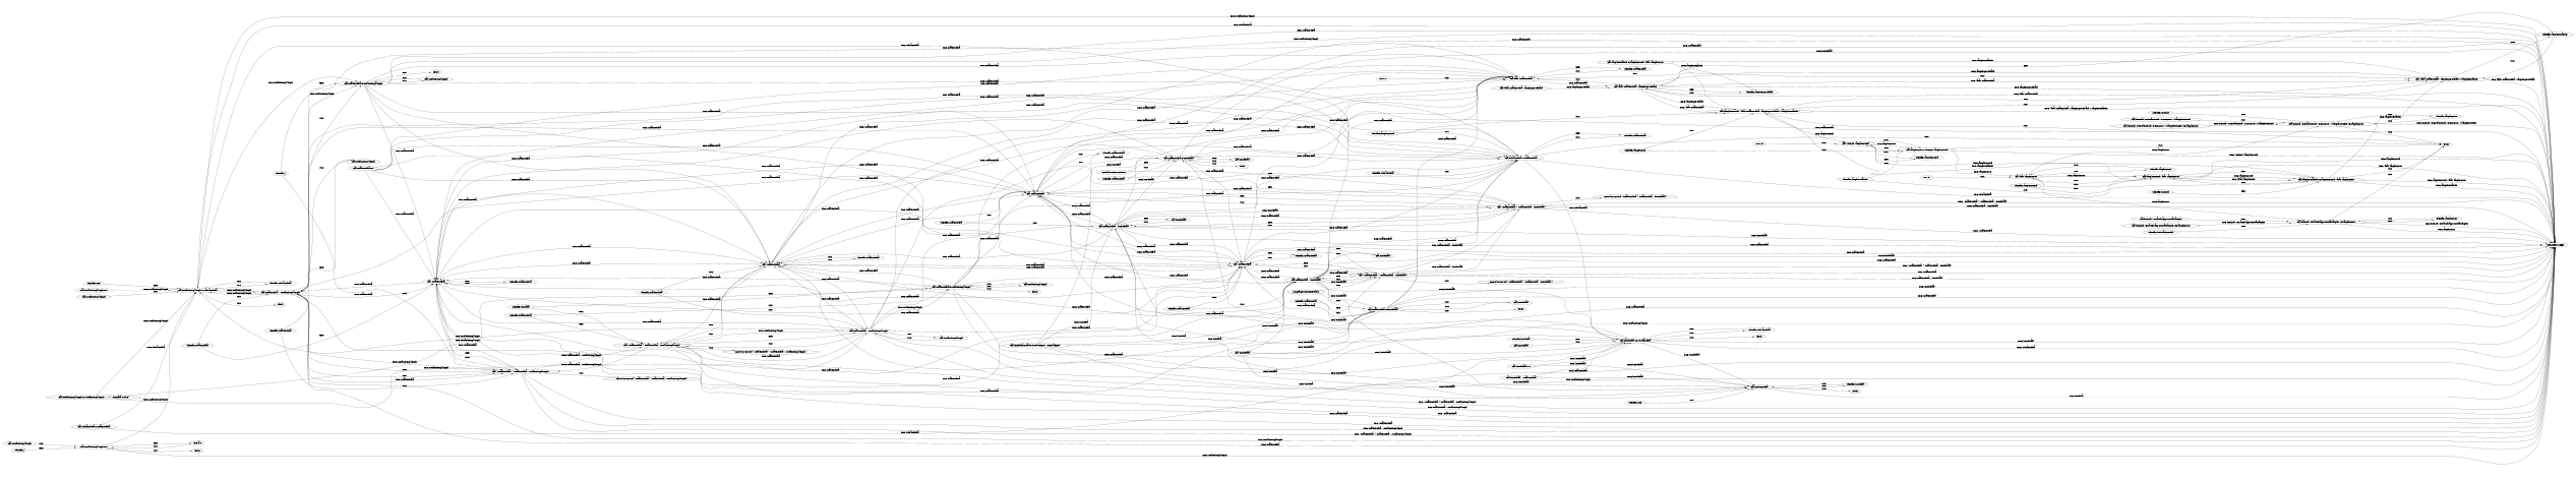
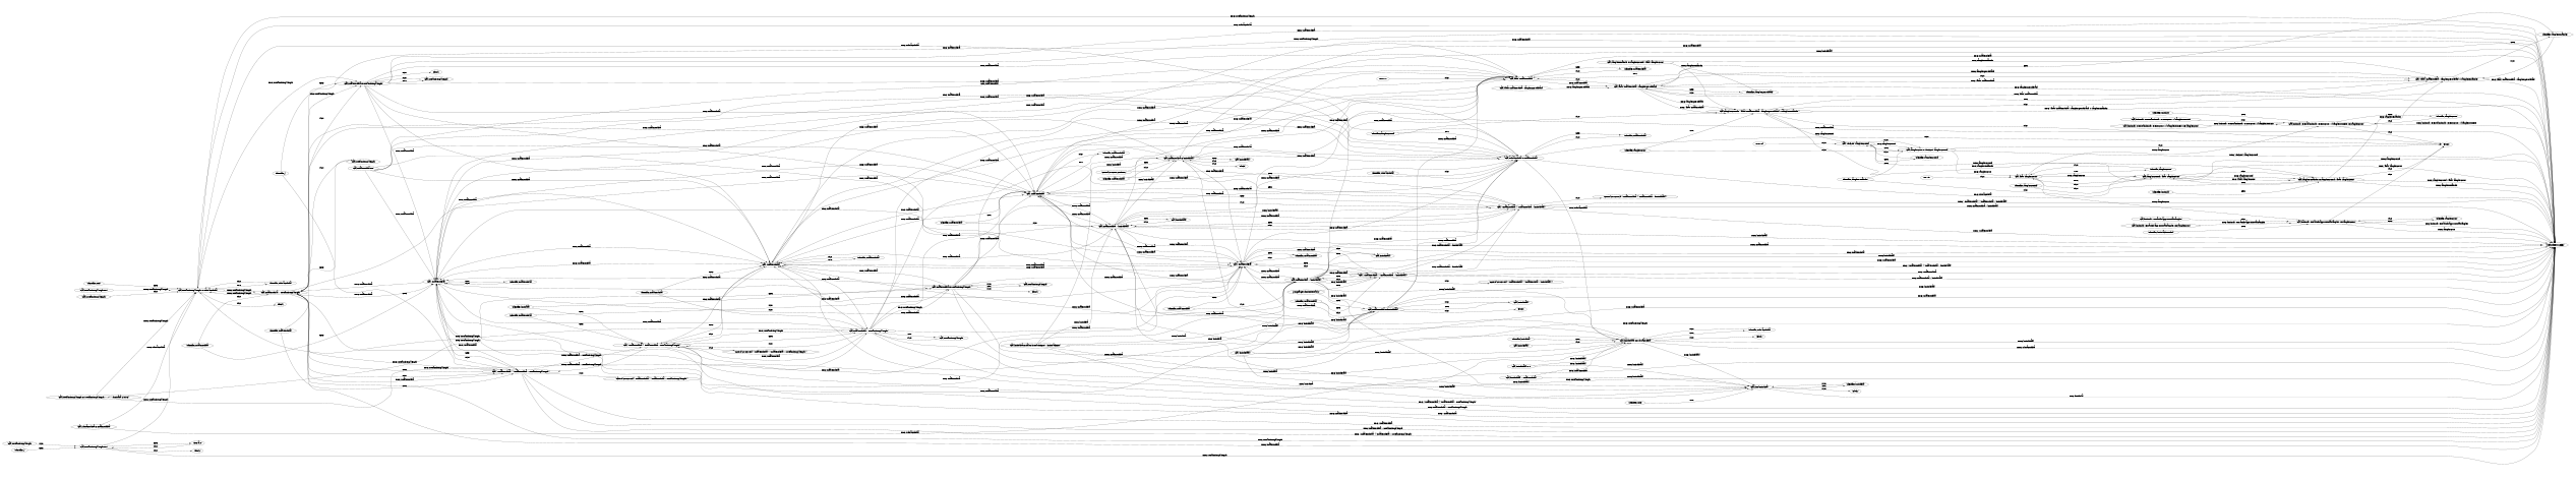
  digraph {
    rankdir=LR
    n1 [label="(Call,note[hmi_tmp].length = 0)"]
    n2 [label="(Call,note[hmi_tmp].length -= subtract_delta)"]
    n3 [label="(MethodReturn,RET)"]
    n4 [label="(Block,)"]
    n5 [label="(Literal,0)"]
    n6 [label="(Call,smallest_delta > note[hmi_tmp].length)"]
    n7 [label="(Call,smallest_delta = note[hmi_tmp].length)"]
    n8 [label="(Block,)"]
    n9 [label="(Identifier,subtract_delta)"]
    n10 [label="(Call,!smallest_delta)"]
    n11 [label="(Call,(!smallest_delta) || (smallest_delta > note[hmi_tmp].length))"]
    n12 [label="(Call,!smallest_delta)"]
    n13 [label="(Call,!smallest_delta)"]
    n14 [label="(Call,!smallest_delta)"]
    n15 [label="(Call,subtract_delta = smallest_delta)"]
    n16 [label="(Call,(float) smallest_delta)"]
    n17 [label="(Call,note[hmi_tmp].length)"]
    n18 [label="(Block,)"]
    n19 [label="(Call,note[hmi_tmp].length)"]
    n20 [label="(Identifier,smallest_delta)"]
    n21 [label="(Call,(!smallest_delta) || (smallest_delta > note[hmi_tmp].length))"]
    n22 [label="(ControlStructure,if ((!smallest_delta) || (smallest_delta > note[hmi_tmp].length)))"]
    n23 [label="(Call,(!smallest_delta) || (smallest_delta > hmi_delta[i]))"]
    n24 [label="(Call,smallest_delta > hmi_delta[i])"]
    n25 [label="(Identifier,smallest_delta)"]
    n26 [label="(Call,smallest_delta > note[hmi_tmp].length)"]
    n27 [label="(Identifier,smallest_delta)"]
    n28 [label="(Call,(!smallest_delta) || (smallest_delta > hmi_delta[i]))"]
    n29 [label="(Call,smallest_delta > hmi_delta[i])"]
    n30 [label="(Identifier,smallest_delta)"]
    n31 [label="(Call,hmi_delta[i] -= subtract_delta)"]
    n32 [label="(Block,)"]
    n33 [label="(Identifier,smallest_delta)"]
    n34 [label="(Call,(float) smallest_delta * samples_per_delta_f)"]
    n35 [label="(Identifier,smallest_delta)"]
    n36 [label="(ControlStructure,if ((!smallest_delta) || (smallest_delta > note[hmi_tmp].length)))"]
    n37 [label="(Call,smallest_delta = note[hmi_tmp].length)"]
    n38 [label="(Call,note[hmi_tmp].length)"]
    n39 [label="(ControlStructure,if ((!smallest_delta) || (smallest_delta > hmi_delta[i])))"]
    n40 [label="(Call,smallest_delta = hmi_delta[i])"]
    n41 [label="(Call,free(hmi_delta))"]
    n42 [label="(Call,hmi_delta[i])"]
    n43 [label="(ControlStructure,if ((!smallest_delta) || (smallest_delta > hmi_delta[i])))"]
    n44 [label="(Call,smallest_delta = hmi_delta[i])"]
    n45 [label="(Call,hmi_delta[i])"]
    n46 [label="(Identifier,subtract_delta)"]
    n47 [label="(Block,)"]
    n48 [label="(Call,hmi_delta[i])"]
    n49 [label="(Block,)"]
    n50 [label="(Block,)"]
    n51 [label="(Identifier,hmi_delta)"]
    n52 [label="(Call,note[hmi_tmp].length)"]
    n53 [label="(Block,)"]
    n54 [label="(Call,hmi_delta[i])"]
    n55 [label="(Block,)"]
    n56 [label="(Call,sample_count_f= (((float) smallest_delta * samples_per_delta_f) + sample_remainder))"]
    n57 [label="(Call,((float) smallest_delta * samples_per_delta_f) + sample_remainder)"]
    n58 [label="(Identifier,samples_per_delta_f)"]
    n59 [label="(Call,(uint32_t) sample_count_f)"]
    n60 [label="(Identifier,sample_remainder)"]
    n61 [label="(Call,sample_count = (uint32_t) sample_count_f)"]
    n62 [label="(Call,sample_count_f - (float) sample_count)"]
    n63 [label="(Identifier,sample_count_f)"]
    n64 [label="(Call,(float) sample_count)"]
    n65 [label="(Call,sample_remainder = sample_count_f - (float) sample_count)"]
    n66 [label="(Call,hmi_mdi->events[hmi_mdi->event_count - 1].samples_to_next += sample_count)"]
    n67 [label="(Call,hmi_mdi->extra_info.approx_total_samples += sample_count)"]
    n68 [label="(Identifier,sample_count)"]
    n69 [label="(Identifier,sample_count)"]
    n70 [label="(Identifier,sample_count)"]
    n71 [label="(Identifier,smallest_delta)"]
    n72 [label="(Call,!hmi_delta[i])"]
    n73 [label="(Identifier,smallest_delta)"]
    n74 [label="(Call,hmi_mdi->extra_info.approx_total_samples += sample_count)"]
    n75 [label="(Identifier,smallest_delta)"]
    n76 [label="(Identifier,hmi_tracks_ended)"]
    n77 [label="(Identifier,note)"]
    n78 [label="(ControlStructure,continue;)"]
    n79 [label="(Identifier,note)"]
    n80 [label="(Call,hmi_delta[i] < smallest_delta)"]
    n81 [label="(Call,note[hmi_tmp].length = 0)"]
    n82 [label="(Call,note[hmi_tmp].length = (note[hmi_tmp].length << 7) | (*hmi_data & 0x7F))"]
    n83 [label="(Identifier,hmi_mdi)"]
    n84 [label="(Call,sample_remainder = sample_count_f - (float) sample_count)"]
    n85 [label="(Identifier,smallest_delta)"]
    n86 [label="(Identifier,smallest_delta)"]
    n87 [label="(Call,note[hmi_tmp].length)"]
    n88 [label="(Identifier,subtract_delta)"]
    n89 [label="(Identifier,sample_count_f)"]
    n90 [label="(Call,hmi_delta = malloc(sizeof(uint32_t) * hmi_track_cnt))"]
    n91 [label="(Call,hmi_mdi->events[hmi_mdi->event_count - 1].samples_to_next)"]
    n92 [label="(Call,hmi_delta[i])"]
    n93 [label="(Call,smallest_delta = 0)"]
    n94 [label="(Identifier,j)"]
    n95 [label="(Identifier,hmi_mdi)"]
    n96 [label="(JumpTarget,_hmi_next_track:)"]
    n97 [label="(Identifier,hmi_delta)"]
    n98 [label="(Call,hmi_mdi->events[hmi_mdi->event_count - 1].samples_to_next += sample_count)"]
    n99 [label="(Call,hmi_delta[i] = 0)"]
    n100 [label="(Identifier,j)"]
    n101 [label="(Identifier,smallest_delta)"]
    n102 [label="(Identifier,sample_remainder)"]
    n103 [label="(Call,note[hmi_tmp].length)"]
    n104 [label="(Call,(float) smallest_delta * samples_per_delta_f)"]
    n105 [label="(Call,subtract_delta = smallest_delta)"]
    n106 [label="(Call,hmi_mdi->extra_info.approx_total_samples)"]
    n107 [label="(Identifier,smallest_delta)"]
    n108 [label="(Identifier,sample_count_f)"]
    n109 [label="(Identifier,hmi_data)"]
    n110 [label="(Identifier,sample_count)"]
    n111 [label="(Identifier,smallest_delta)"]
    1001177
    1001184
    1001191
    n1 -> n2 [label="DDG: note[hmi_tmp].length"]
    n1 -> n3 [label="DDG: note[hmi_tmp].length"]
    n1 -> n4 [label="AST: "]
    n1 -> n5 [label="CFG: "]
    n2 -> n3 [label="DDG: subtract_delta"]
    n2 -> n3 [label="DDG: note[hmi_tmp].length"]
    n2 -> n6 [label="DDG: note[hmi_tmp].length"]
    n2 -> n7 [label="DDG: note[hmi_tmp].length"]
    n2 -> n8 [label="AST: "]
    n2 -> n9 [label="CFG: "]
    n5 -> n1 [label="AST: "]
    n6 -> n2 [label="DDG: note[hmi_tmp].length"]
    n6 -> n3 [label="DDG: note[hmi_tmp].length"]
    n6 -> n3 [label="DDG: smallest_delta"]
    n6 -> n7 [label="DDG: note[hmi_tmp].length"]
    n6 -> n10 [label="DDG: smallest_delta"]
    n6 -> n11 [label="AST: "]
    n6 -> n11 [label="DDG: smallest_delta"]
    n6 -> n11 [label="DDG: note[hmi_tmp].length"]
    n6 -> n12 [label="DDG: smallest_delta"]
    n6 -> n13 [label="DDG: smallest_delta"]
    n6 -> n14 [label="DDG: smallest_delta"]
    n6 -> n15 [label="DDG: smallest_delta"]
    n6 -> n16 [label="DDG: smallest_delta"]
    n6 -> n17 [label="CFG: "]
    n7 -> n3 [label="DDG: smallest_delta"]
    n7 -> n3 [label="DDG: note[hmi_tmp].length"]
    n7 -> n10 [label="DDG: smallest_delta"]
    n7 -> n12 [label="DDG: smallest_delta"]
    n7 -> n13 [label="DDG: smallest_delta"]
    n7 -> n14 [label="DDG: smallest_delta"]
    n7 -> n15 [label="DDG: smallest_delta"]
    n7 -> n16 [label="DDG: smallest_delta"]
    n7 -> n18 [label="AST: "]
    n7 -> n19 [label="CFG: "]
    n9 -> n2 [label="AST: "]
    n10 -> n3 [label="DDG: smallest_delta"]
    n10 -> n6 [label="DDG: smallest_delta"]
    n10 -> n11 [label="AST: "]
    n10 -> n11 [label="DDG: smallest_delta"]
    n10 -> n12 [label="DDG: smallest_delta"]
    n10 -> n13 [label="DDG: smallest_delta"]
    n10 -> n14 [label="DDG: smallest_delta"]
    n10 -> n15 [label="DDG: smallest_delta"]
    n10 -> n16 [label="DDG: smallest_delta"]
    n10 -> n20 [label="CFG: "]
    n11 -> n3 [label="DDG: (!smallest_delta) || (smallest_delta > note[hmi_tmp].length)"]
    n11 -> n3 [label="DDG: !smallest_delta"]
    n11 -> n3 [label="DDG: smallest_delta > note[hmi_tmp].length"]
    n11 -> n6 [label="CFG: "]
    n11 -> n10 [label="CFG: "]
    n11 -> n21 [label="DDG: smallest_delta > note[hmi_tmp].length"]
    n11 -> n22 [label="AST: "]
    n12 -> n3 [label="DDG: smallest_delta"]
    n12 -> n10 [label="DDG: smallest_delta"]
    n12 -> n13 [label="DDG: smallest_delta"]
    n12 -> n14 [label="DDG: smallest_delta"]
    n12 -> n15 [label="DDG: smallest_delta"]
    n12 -> n16 [label="DDG: smallest_delta"]
    n12 -> n23 [label="AST: "]
    n12 -> n23 [label="DDG: smallest_delta"]
    n12 -> n24 [label="DDG: smallest_delta"]
    n12 -> n25 [label="CFG: "]
    n13 -> n3 [label="DDG: smallest_delta"]
    n13 -> n10 [label="DDG: smallest_delta"]
    n13 -> n12 [label="DDG: smallest_delta"]
    n13 -> n14 [label="DDG: smallest_delta"]
    n13 -> n15 [label="DDG: smallest_delta"]
    n13 -> n16 [label="DDG: smallest_delta"]
    n13 -> n21 [label="AST: "]
    n13 -> n21 [label="DDG: smallest_delta"]
    n13 -> n26 [label="DDG: smallest_delta"]
    n13 -> n27 [label="CFG: "]
    n14 -> n3 [label="DDG: smallest_delta"]
    n14 -> n10 [label="DDG: smallest_delta"]
    n14 -> n12 [label="DDG: smallest_delta"]
    n14 -> n13 [label="DDG: smallest_delta"]
    n14 -> n15 [label="DDG: smallest_delta"]
    n14 -> n16 [label="DDG: smallest_delta"]
    n14 -> n28 [label="AST: "]
    n14 -> n28 [label="DDG: smallest_delta"]
    n14 -> n29 [label="DDG: smallest_delta"]
    n14 -> n30 [label="CFG: "]
    n15 -> n2 [label="DDG: subtract_delta"]
    n15 -> n3 [label="DDG: subtract_delta"]
    n15 -> n31 [label="DDG: subtract_delta"]
    n15 -> n32 [label="AST: "]
    n15 -> n33 [label="CFG: "]
+   n16 -> n3 [label="DDG: smallest_delta"]
    n16 -> n34 [label="AST: "]
    n16 -> n34 [label="DDG: smallest_delta"]
    n16 -> n35 [label="CFG: "]
    n17 -> n6 [label="AST: "]
    n19 -> n7 [label="AST: "]
    n20 -> n10 [label="AST: "]
    n21 -> n3 [label="DDG: smallest_delta > note[hmi_tmp].length"]
    n21 -> n3 [label="DDG: !smallest_delta"]
    n21 -> n3 [label="DDG: (!smallest_delta) || (smallest_delta > note[hmi_tmp].length)"]
    n21 -> n11 [label="DDG: smallest_delta > note[hmi_tmp].length"]
    n21 -> n13 [label="CFG: "]
    n21 -> n26 [label="CFG: "]
    n21 -> n36 [label="AST: "]
    n23 -> n3 [label="DDG: !smallest_delta"]
    n23 -> n3 [label="DDG: (!smallest_delta) || (smallest_delta > hmi_delta[i])"]
    n23 -> n3 [label="DDG: smallest_delta > hmi_delta[i]"]
    n23 -> n12 [label="CFG: "]
    n23 -> n24 [label="CFG: "]
    n23 -> n28 [label="DDG: smallest_delta > hmi_delta[i]"]
    n23 -> n39 [label="AST: "]
    n24 -> n3 [label="DDG: hmi_delta[i]"]
    n24 -> n3 [label="DDG: smallest_delta"]
    n24 -> n10 [label="DDG: smallest_delta"]
    n24 -> n12 [label="DDG: smallest_delta"]
    n24 -> n13 [label="DDG: smallest_delta"]
    n24 -> n14 [label="DDG: smallest_delta"]
    n24 -> n15 [label="DDG: smallest_delta"]
    n24 -> n16 [label="DDG: smallest_delta"]
    n24 -> n23 [label="AST: "]
    n24 -> n23 [label="DDG: smallest_delta"]
    n24 -> n23 [label="DDG: hmi_delta[i]"]
    n24 -> n31 [label="DDG: hmi_delta[i]"]
    n24 -> n40 [label="DDG: hmi_delta[i]"]
    n24 -> n41 [label="DDG: hmi_delta[i]"]
    n24 -> n42 [label="CFG: "]
    n25 -> n12 [label="AST: "]
    n26 -> n2 [label="DDG: note[hmi_tmp].length"]
    n26 -> n3 [label="DDG: smallest_delta"]
    n26 -> n3 [label="DDG: note[hmi_tmp].length"]
    n26 -> n10 [label="DDG: smallest_delta"]
    n26 -> n12 [label="DDG: smallest_delta"]
    n26 -> n13 [label="DDG: smallest_delta"]
    n26 -> n14 [label="DDG: smallest_delta"]
    n26 -> n15 [label="DDG: smallest_delta"]
    n26 -> n16 [label="DDG: smallest_delta"]
    n26 -> n21 [label="AST: "]
    n26 -> n21 [label="DDG: smallest_delta"]
    n26 -> n21 [label="DDG: note[hmi_tmp].length"]
    n26 -> n37 [label="DDG: note[hmi_tmp].length"]
    n26 -> n38 [label="CFG: "]
    n27 -> n13 [label="AST: "]
    n28 -> n3 [label="DDG: !smallest_delta"]
    n28 -> n3 [label="DDG: smallest_delta > hmi_delta[i]"]
    n28 -> n3 [label="DDG: (!smallest_delta) || (smallest_delta > hmi_delta[i])"]
    n28 -> n14 [label="CFG: "]
    n28 -> n23 [label="DDG: smallest_delta > hmi_delta[i]"]
    n28 -> n29 [label="CFG: "]
    n28 -> n43 [label="AST: "]
    n29 -> n3 [label="DDG: hmi_delta[i]"]
    n29 -> n3 [label="DDG: smallest_delta"]
    n29 -> n10 [label="DDG: smallest_delta"]
    n29 -> n12 [label="DDG: smallest_delta"]
    n29 -> n13 [label="DDG: smallest_delta"]
    n29 -> n14 [label="DDG: smallest_delta"]
    n29 -> n15 [label="DDG: smallest_delta"]
    n29 -> n16 [label="DDG: smallest_delta"]
    n29 -> n28 [label="AST: "]
    n29 -> n28 [label="DDG: smallest_delta"]
    n29 -> n28 [label="DDG: hmi_delta[i]"]
    n29 -> n31 [label="DDG: hmi_delta[i]"]
    n29 -> n41 [label="DDG: hmi_delta[i]"]
    n29 -> n44 [label="DDG: hmi_delta[i]"]
    n29 -> n45 [label="CFG: "]
    n30 -> n14 [label="AST: "]
    n31 -> n3 [label="DDG: hmi_delta[i]"]
    n31 -> n3 [label="DDG: subtract_delta"]
    n31 -> n24 [label="DDG: hmi_delta[i]"]
    n31 -> n40 [label="DDG: hmi_delta[i]"]
    n31 -> n41 [label="DDG: hmi_delta[i]"]
    n31 -> n46 [label="CFG: "]
    n31 -> n47 [label="AST: "]
    n33 -> n15 [label="AST: "]
    n34 -> n3 [label="DDG: (float) smallest_delta"]
    n34 -> n3 [label="DDG: samples_per_delta_f"]
    n34 -> n56 [label="DDG: (float) smallest_delta"]
    n34 -> n56 [label="DDG: samples_per_delta_f"]
    n34 -> n57 [label="AST: "]
    n34 -> n57 [label="DDG: (float) smallest_delta"]
    n34 -> n57 [label="DDG: samples_per_delta_f"]
    n34 -> n58 [label="CFG: "]
    n35 -> n16 [label="AST: "]
    n37 -> n3 [label="DDG: note[hmi_tmp].length"]
    n37 -> n3 [label="DDG: smallest_delta"]
    n37 -> n10 [label="DDG: smallest_delta"]
    n37 -> n12 [label="DDG: smallest_delta"]
    n37 -> n13 [label="DDG: smallest_delta"]
    n37 -> n14 [label="DDG: smallest_delta"]
    n37 -> n15 [label="DDG: smallest_delta"]
    n37 -> n16 [label="DDG: smallest_delta"]
    n37 -> n52 [label="CFG: "]
    n37 -> n53 [label="AST: "]
    n38 -> n26 [label="AST: "]
    n40 -> n3 [label="DDG: smallest_delta"]
    n40 -> n3 [label="DDG: hmi_delta[i]"]
    n40 -> n10 [label="DDG: smallest_delta"]
    n40 -> n12 [label="DDG: smallest_delta"]
    n40 -> n13 [label="DDG: smallest_delta"]
    n40 -> n14 [label="DDG: smallest_delta"]
    n40 -> n15 [label="DDG: smallest_delta"]
    n40 -> n16 [label="DDG: smallest_delta"]
    n40 -> n48 [label="CFG: "]
    n40 -> n49 [label="AST: "]
    n41 -> n3 [label="DDG: hmi_delta"]
    n41 -> n50 [label="AST: "]
    n41 -> n51 [label="CFG: "]
    n42 -> n24 [label="AST: "]
    n44 -> n3 [label="DDG: hmi_delta[i]"]
    n44 -> n3 [label="DDG: smallest_delta"]
    n44 -> n10 [label="DDG: smallest_delta"]
    n44 -> n12 [label="DDG: smallest_delta"]
    n44 -> n13 [label="DDG: smallest_delta"]
    n44 -> n14 [label="DDG: smallest_delta"]
    n44 -> n15 [label="DDG: smallest_delta"]
    n44 -> n16 [label="DDG: smallest_delta"]
    n44 -> n54 [label="CFG: "]
    n44 -> n55 [label="AST: "]
    n45 -> n29 [label="AST: "]
    n46 -> n31 [label="AST: "]
    n48 -> n40 [label="AST: "]
    n51 -> n41 [label="AST: "]
    n52 -> n37 [label="AST: "]
    n54 -> n44 [label="AST: "]
    n56 -> n3 [label="DDG: ((float) smallest_delta * samples_per_delta_f) + sample_remainder"]
    n56 -> n32 [label="AST: "]
    n56 -> n57 [label="CFG: "]
    n56 -> n59 [label="DDG: sample_count_f"]
    n57 -> n3 [label="DDG: (float) smallest_delta * samples_per_delta_f"]
    n57 -> n56 [label="AST: "]
    n57 -> n60 [label="CFG: "]
    n58 -> n16 [label="CFG: "]
    n58 -> n34 [label="AST: "]
    n59 -> n61 [label="AST: "]
    n59 -> n61 [label="DDG: sample_count_f"]
    n59 -> n62 [label="DDG: sample_count_f"]
    n59 -> n63 [label="CFG: "]
    n60 -> n34 [label="CFG: "]
    n60 -> n57 [label="AST: "]
    n61 -> n3 [label="DDG: (uint32_t) sample_count_f"]
    n61 -> n32 [label="AST: "]
    n61 -> n59 [label="CFG: "]
    n61 -> n64 [label="DDG: sample_count"]
    n62 -> n3 [label="DDG: sample_count_f"]
    n62 -> n3 [label="DDG: (float) sample_count"]
    n62 -> n64 [label="DDG: "]
    n62 -> n65 [label="AST: "]
    n62 -> n65 [label="DDG: sample_count_f"]
    n62 -> n65 [label="DDG: (float) sample_count"]
    n63 -> n59 [label="AST: "]
    n64 -> n62 [label="AST: "]
    n64 -> n62 [label="DDG: sample_count"]
    n64 -> n66 [label="DDG: sample_count"]
    n64 -> n67 [label="DDG: sample_count"]
    n64 -> n68 [label="CFG: "]
    n65 -> n3 [label="DDG: sample_count_f - (float) sample_count"]
    n65 -> n3 [label="DDG: sample_remainder"]
    n65 -> n32 [label="AST: "]
    n65 -> n56 [label="DDG: sample_remainder"]
    n65 -> n57 [label="DDG: sample_remainder"]
    n65 -> n62 [label="CFG: "]
    n66 -> n3 [label="DDG: hmi_mdi->events[hmi_mdi->event_count - 1].samples_to_next"]
    n66 -> n32 [label="AST: "]
    n66 -> n69 [label="CFG: "]
    n67 -> n3 [label="DDG: sample_count"]
    n67 -> n3 [label="DDG: hmi_mdi->extra_info.approx_total_samples"]
    n67 -> n32 [label="AST: "]
    n67 -> n70 [label="CFG: "]
    n68 -> n64 [label="AST: "]
    n69 -> n66 [label="AST: "]
    n70 -> n67 [label="AST: "]
    n71 -> n14 [label="CFG: "]
    n71 -> n29 [label="AST: "]
    n72 -> n29 [label="DDG: hmi_delta[i]"]
    n72 -> n31 [label="DDG: hmi_delta[i]"]
    n72 -> n41 [label="DDG: hmi_delta[i]"]
    n72 -> n44 [label="DDG: hmi_delta[i]"]
    n73 -> n13 [label="CFG: "]
    n73 -> n26 [label="AST: "]
    n74 -> n67 [label="DDG: hmi_mdi->extra_info.approx_total_samples"]
    n75 -> n23 [label="CFG: "]
    n75 -> n40 [label="AST: "]
    n76 -> n67 [label="CFG: "]
    n77 -> n41 [label="CFG: "]
    n78 -> n23 [label="CFG: "]
    n78 -> n40 [label="CFG: "]
    n79 -> n2 [label="CFG: "]
    n80 -> n31 [label="DDG: hmi_delta[i]"]
    n80 -> n41 [label="DDG: hmi_delta[i]"]
    n81 -> n2 [label="DDG: note[hmi_tmp].length"]
    n82 -> n2 [label="DDG: note[hmi_tmp].length"]
    n82 -> n26 [label="DDG: note[hmi_tmp].length"]
    n82 -> n37 [label="DDG: note[hmi_tmp].length"]
    n83 -> n66 [label="CFG: "]
    n84 -> n56 [label="DDG: sample_remainder"]
    n84 -> n57 [label="DDG: sample_remainder"]
    n85 -> n12 [label="CFG: "]
    n85 -> n24 [label="AST: "]
    n86 -> n28 [label="CFG: "]
    n86 -> n44 [label="AST: "]
    n87 -> n1 [label="AST: "]
    n88 -> n15 [label="AST: "]
    n89 -> n62 [label="AST: "]
    n90 -> n24 [label="DDG: hmi_delta"]
    n90 -> n29 [label="DDG: hmi_delta"]
    n90 -> n31 [label="DDG: hmi_delta"]
    n90 -> n40 [label="DDG: hmi_delta"]
    n90 -> n41 [label="DDG: hmi_delta"]
    n90 -> n44 [label="DDG: hmi_delta"]
    n91 -> n66 [label="AST: "]
    n92 -> n31 [label="AST: "]
    n93 -> n10 [label="DDG: smallest_delta"]
    n93 -> n12 [label="DDG: smallest_delta"]
    n93 -> n13 [label="DDG: smallest_delta"]
    n93 -> n14 [label="DDG: smallest_delta"]
    n93 -> n15 [label="DDG: smallest_delta"]
    n93 -> n16 [label="CFG: smallest_delta"]
    n94 -> n1 [label="CFG: "]
    n95 -> n65 [label="CFG: "]
    n96 -> n28 [label="CFG: "]
    n96 -> n44 [label="CFG: "]
    n97 -> n31 [label="CFG: "]
    n98 -> n66 [label="DDG: hmi_mdi->events[hmi_mdi->event_count - 1].samples_to_next"]
    n99 -> n31 [label="DDG: hmi_delta[i]"]
    n99 -> n41 [label="DDG: hmi_delta[i]"]
    n100 -> n7 [label="CFG: "]
    n100 -> n11 [label="CFG: "]
    n101 -> n7 [label="AST: "]
    n101 -> n11 [label="CFG: "]
    n102 -> n61 [label="CFG: "]
    n102 -> n65 [label="AST: "]
    n103 -> n2 [label="AST: "]
    n104 -> n34 [label="DDG: samples_per_delta_f"]
    n105 -> n2 [label="DDG: subtract_delta"]
    n105 -> n31 [label="DDG: subtract_delta"]
    n106 -> n67 [label="AST: "]
    n107 -> n21 [label="CFG: "]
    n107 -> n37 [label="AST: "]
    n108 -> n15 [label="CFG: "]
    n108 -> n56 [label="AST: "]
    n109 -> n21 [label="CFG: "]
    n109 -> n37 [label="CFG: "]
    n110 -> n56 [label="CFG: "]
    n110 -> n61 [label="AST: "]
    n111 -> n6 [label="AST: "]
    n111 -> n10 [label="CFG: "]
    1001177 -> n16 [label="AST: "]
    1001184 -> n59 [label="AST: "]
    1001191 -> n64 [label="AST: "]
  }
